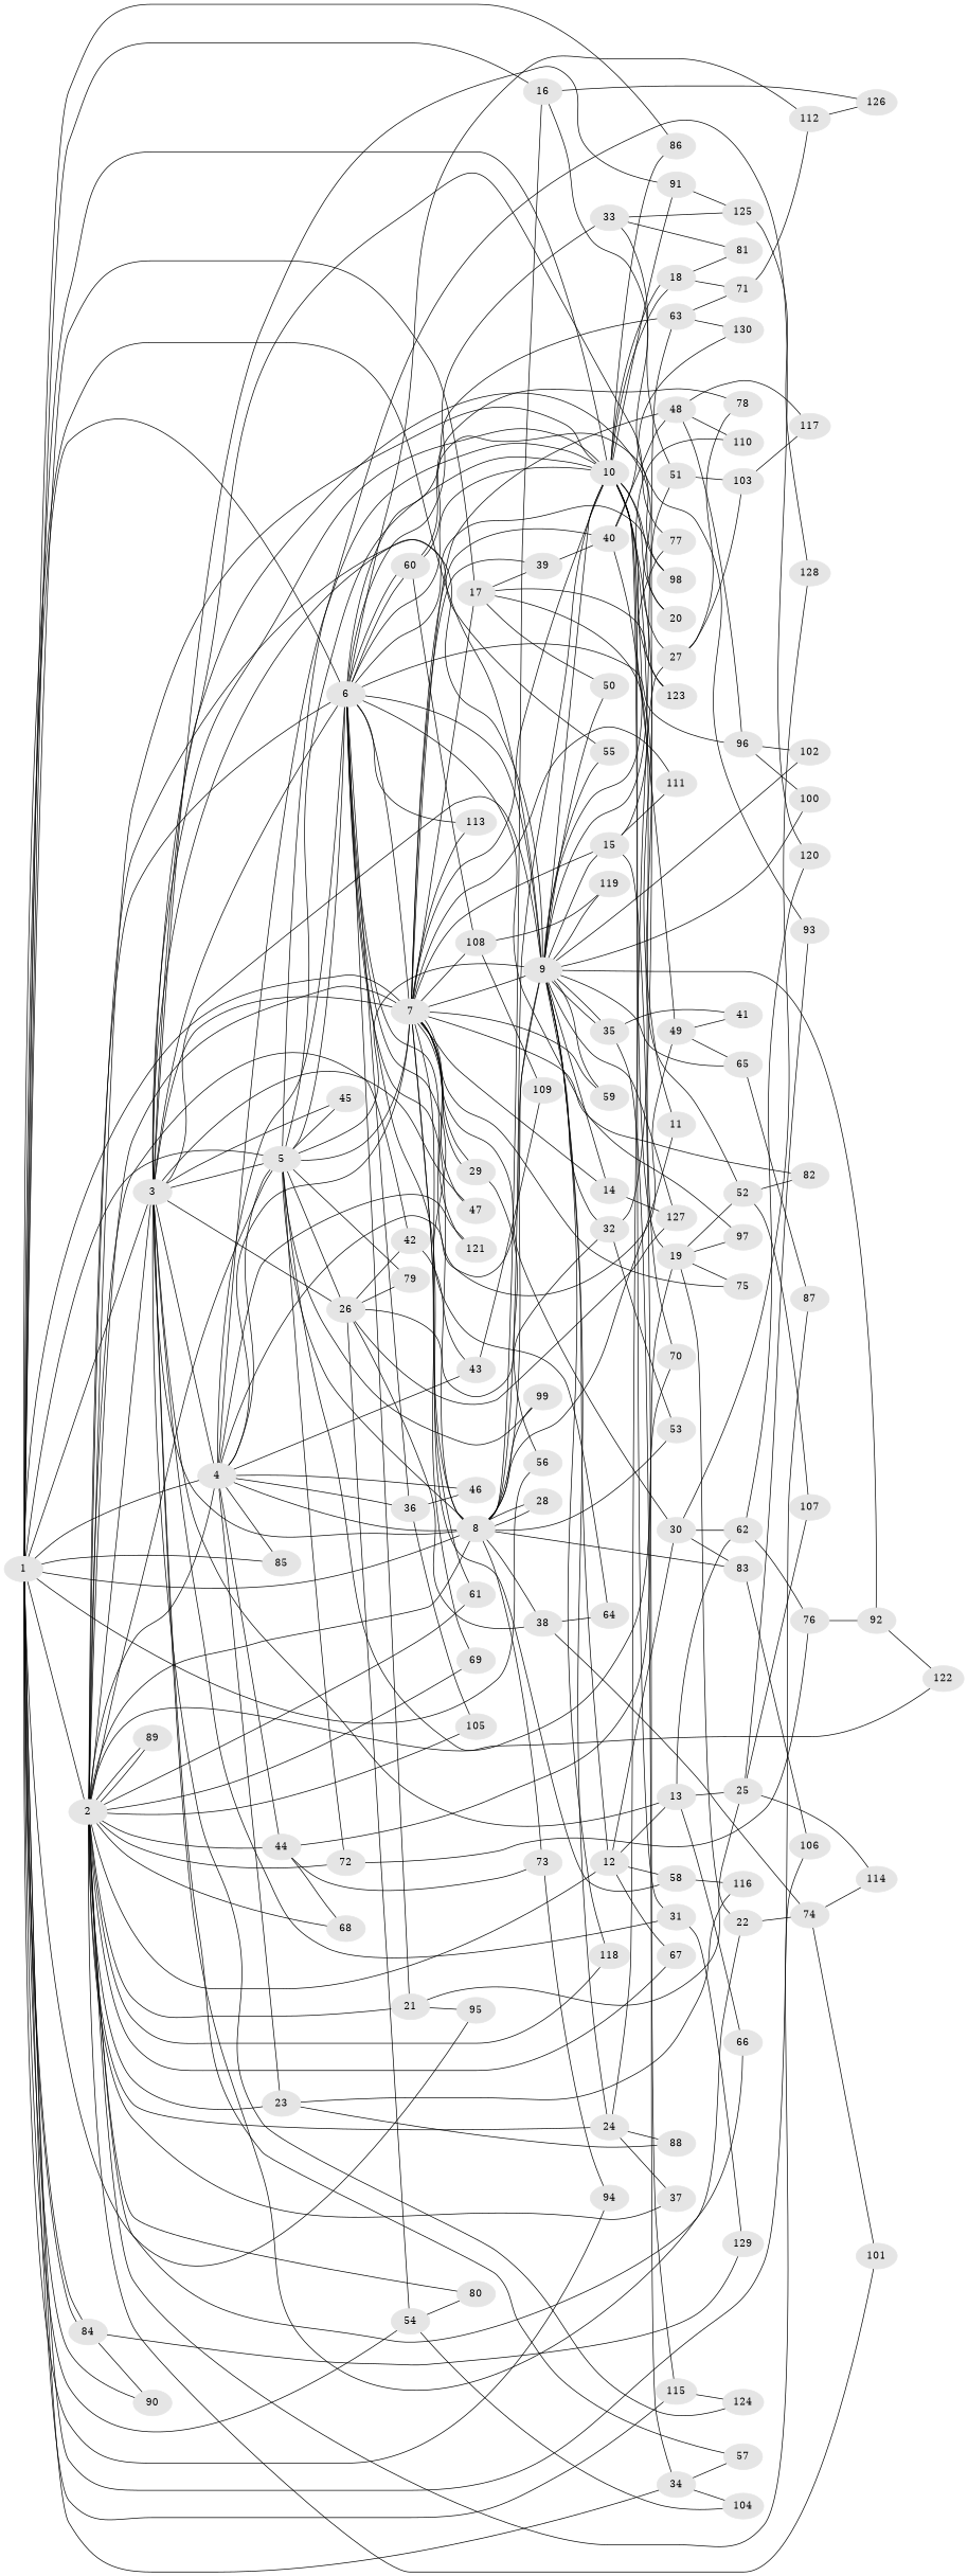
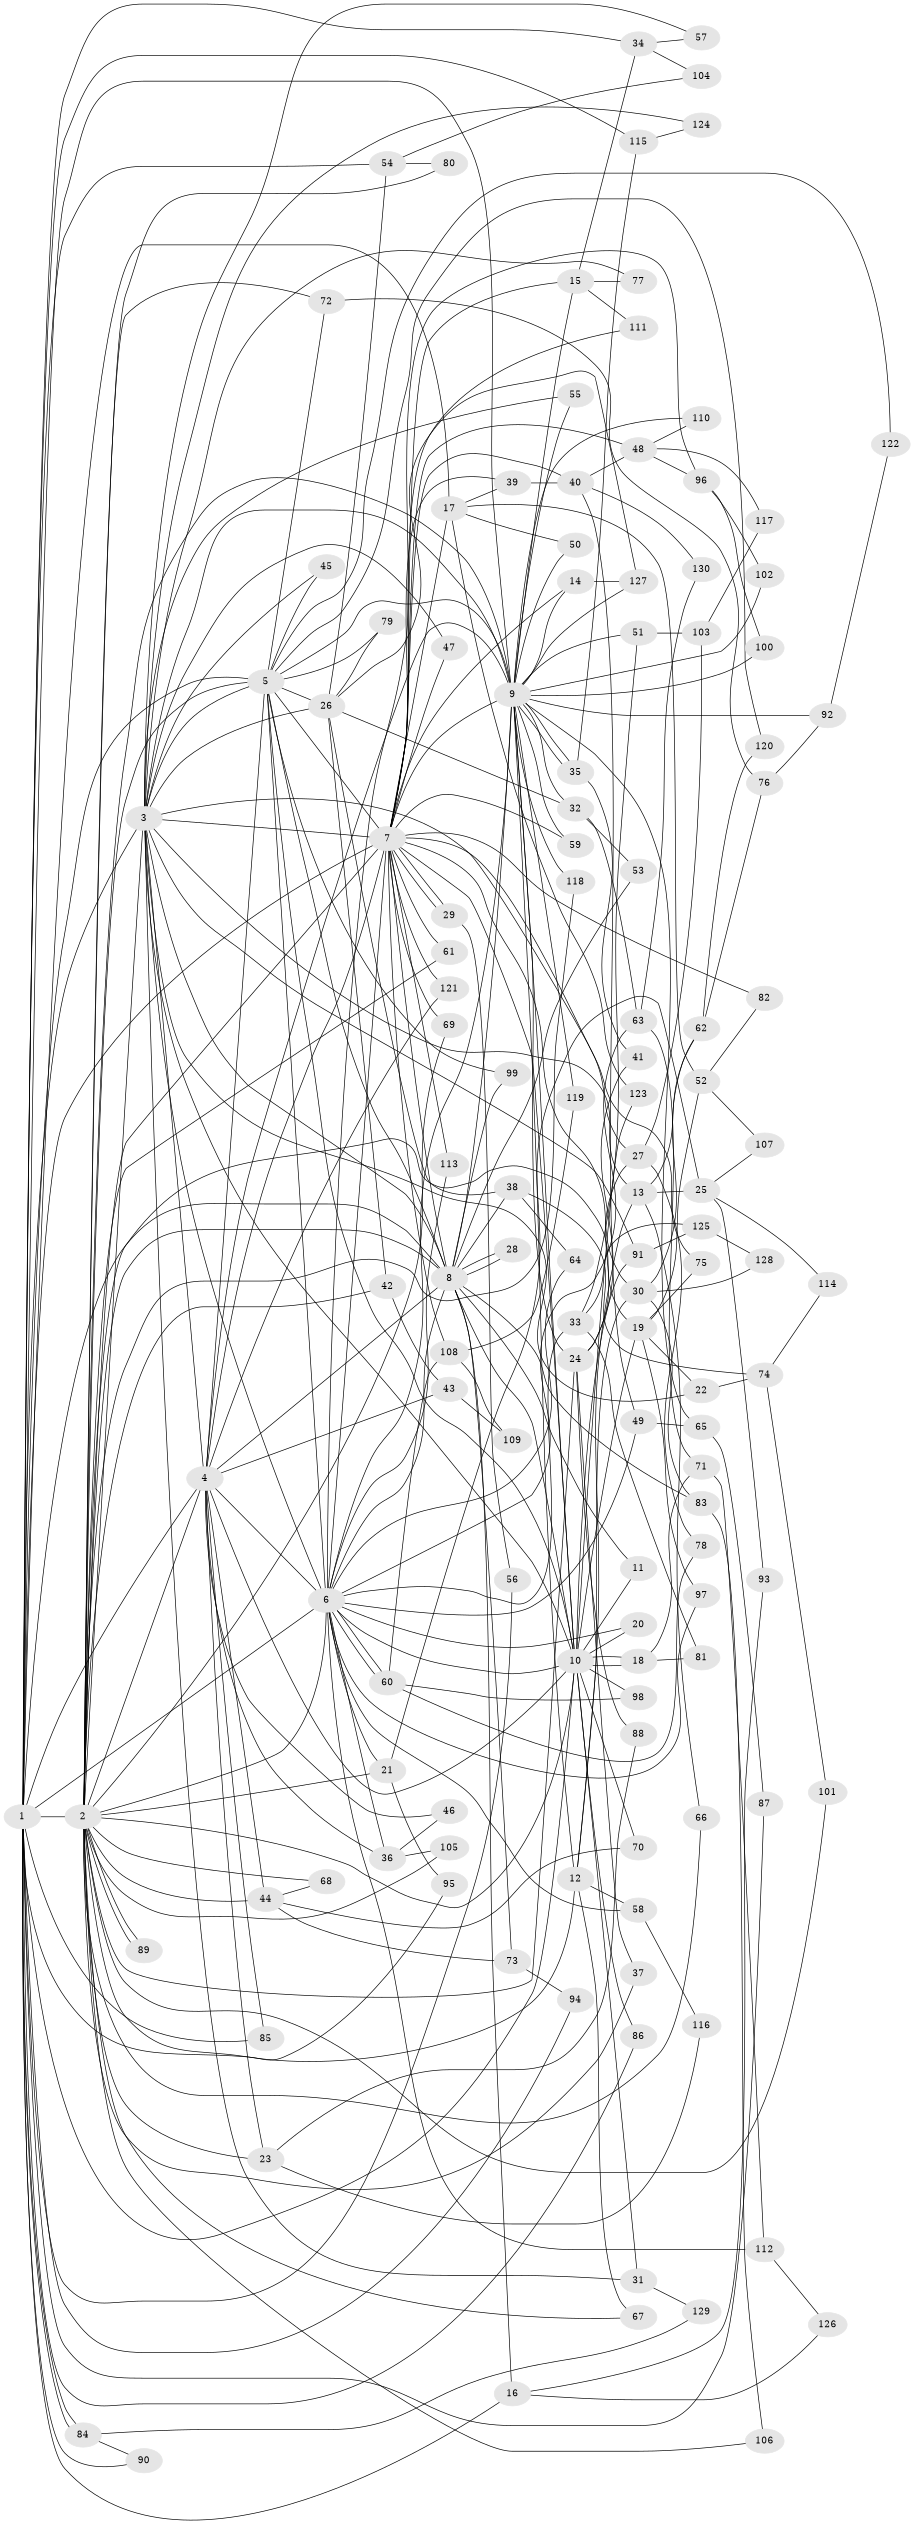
  graph {
    rankdir=LR
    node [color=gray90 style=filled]
    1
    2
    3
    4
    5
    6
    7
    8
    9
    10
    16
    17
    34
    54
    56
    84
    85
    86
    87
    90
    94
    95
    115
    12
    19
    21
    23
    24
    37
    42
    44
    61
    66
    67
    68
    69
    72
    80
    89
    101
    105
    106
    118
    13
    22
    26
    27
    31
    45
    47
    55
    57
    77
    91
    124
    36
    43
    46
    121
    79
    99
    120
    122
    20
    33
    49
    58
    60
    63
    64
    96
    97
    112
    113
    14
    15
    29
    30
    39
    40
    48
    59
    75
    82
    108
    111
    11
    28
    38
    53
    73
    83
    32
    35
    50
    51
    65
    92
    100
    102
    110
    119
    127
    18
    70
    98
    123
    93
    126
    52
    104
    129
    25
    88
    116
    41
    76
    62
    74
    78
    103
    125
    109
    81
    71
    130
    128
    117
    107
    114
    1 -- 2
    1 -- 3
    1 -- 4
    1 -- 5
    1 -- 6
    1 -- 7
    1 -- 8
    1 -- 9
    1 -- 10
    1 -- 16
    1 -- 17
    1 -- 34
    1 -- 54
    1 -- 56
    1 -- 84
    1 -- 84
    1 -- 85
    1 -- 86
    1 -- 87
    1 -- 90
    1 -- 94
    1 -- 95
    1 -- 115
    2 -- 3
    2 -- 4
    2 -- 5
    2 -- 6
    2 -- 7
    2 -- 8
    2 -- 9
    2 -- 10
    2 -- 12
    2 -- 19
    2 -- 21
    2 -- 23
    2 -- 24
    2 -- 37
    2 -- 42
    2 -- 44
    2 -- 61
    2 -- 66
    2 -- 67
    2 -- 68
    2 -- 69
    2 -- 72
    2 -- 80
    2 -- 89
    2 -- 89
    2 -- 101
    2 -- 105
    2 -- 106
    2 -- 118
    3 -- 4
    3 -- 5
    3 -- 6
    3 -- 7
    3 -- 8
    3 -- 9
    3 -- 10
    3 -- 13
    3 -- 22
    3 -- 26
    3 -- 27
    3 -- 31
    3 -- 45
    3 -- 47
    3 -- 55
    3 -- 57
    3 -- 77
    3 -- 91
    3 -- 124
    4 -- 5
    4 -- 6
    4 -- 7
    4 -- 8
    4 -- 9
    4 -- 10
    4 -- 85
    4 -- 23
    4 -- 44
    4 -- 36
    4 -- 43
    4 -- 46
    4 -- 121
    5 -- 6
    5 -- 7
    5 -- 8
    5 -- 9
    5 -- 10
    5 -- 72
    5 -- 26
    5 -- 45
    5 -- 79
    5 -- 99
    5 -- 120
    5 -- 122
    6 -- 7
    6 -- 8
    6 -- 9
    6 -- 10
    6 -- 21
    6 -- 36
    6 -- 20
    6 -- 33
    6 -- 49
    6 -- 58
    6 -- 60
    6 -- 60
    6 -- 63
    6 -- 64
    6 -- 96
    6 -- 97
    6 -- 112
    6 -- 113
    7 -- 8
    7 -- 9
    7 -- 10
    7 -- 17
    7 -- 61
    7 -- 69
    7 -- 47
    7 -- 121
    7 -- 113
    7 -- 14
    7 -- 15
    7 -- 29
    7 -- 29
    7 -- 30
    7 -- 39
    7 -- 40
    7 -- 48
    7 -- 59
    7 -- 75
    7 -- 82
    7 -- 108
    7 -- 111
    8 -- 9
    8 -- 10
    8 -- 16
    8 -- 99
    8 -- 11
    8 -- 28
    8 -- 28
    8 -- 38
    8 -- 53
    8 -- 73
    8 -- 83
    9 -- 10
    9 -- 12
    9 -- 24
    9 -- 118
    9 -- 55
    9 -- 14
    9 -- 15
    9 -- 59
    9 -- 32
    9 -- 35
    9 -- 35
    9 -- 50
    9 -- 51
    9 -- 65
    9 -- 92
    9 -- 100
    9 -- 102
    9 -- 110
    9 -- 119
    9 -- 127
    10 -- 86
    10 -- 19
    10 -- 31
    10 -- 91
    10 -- 20
    10 -- 11
    10 -- 18
    10 -- 18
    10 -- 70
    10 -- 98
    10 -- 123
    16 -- 93
    16 -- 126
    17 -- 39
    17 -- 50
    17 -- 123
    17 -- 52
    34 -- 57
    34 -- 104
    54 -- 80
    54 -- 104
    84 -- 90
    84 -- 129
    115 -- 124
    12 -- 67
    12 -- 13
    12 -- 58
    12 -- 30
    19 -- 22
    19 -- 97
    19 -- 75
    19 -- 52
    21 -- 95
    21 -- 25
    23 -- 88
    23 -- 116
    24 -- 37
    24 -- 27
    24 -- 88
-   49 -- 41
+   24 -- 41
    42 -- 43
    44 -- 68
    44 -- 73
    44 -- 70
    72 -- 76
    13 -- 66
    13 -- 25
    13 -- 62
    22 -- 74
    26 -- 54
    26 -- 42
    26 -- 79
    26 -- 38
    26 -- 32
    26 -- 127
    27 -- 78
    27 -- 103
    31 -- 129
    91 -- 125
    36 -- 105
    36 -- 46
    43 -- 109
    33 -- 51
    33 -- 125
    33 -- 81
    49 -- 65
    58 -- 116
    60 -- 108
    60 -- 98
    60 -- 78
    63 -- 71
    63 -- 130
    96 -- 100
    96 -- 102
    112 -- 126
    14 -- 127
    15 -- 34
    15 -- 77
    15 -- 111
    29 -- 56
    30 -- 83
    30 -- 62
    30 -- 128
    39 -- 40
    40 -- 49
    40 -- 48
    40 -- 130
    48 -- 96
    48 -- 110
    48 -- 117
    108 -- 119
    108 -- 109
    38 -- 64
    38 -- 74
    73 -- 94
    83 -- 106
    32 -- 63
    32 -- 53
    35 -- 115
    35 -- 41
    51 -- 103
    65 -- 87
    92 -- 122
    18 -- 81
    18 -- 71
    52 -- 82
    52 -- 107
    25 -- 93
    25 -- 107
    25 -- 114
    76 -- 92
    62 -- 120
    62 -- 76
    74 -- 101
    74 -- 114
    103 -- 117
    125 -- 128
    71 -- 112
  }
